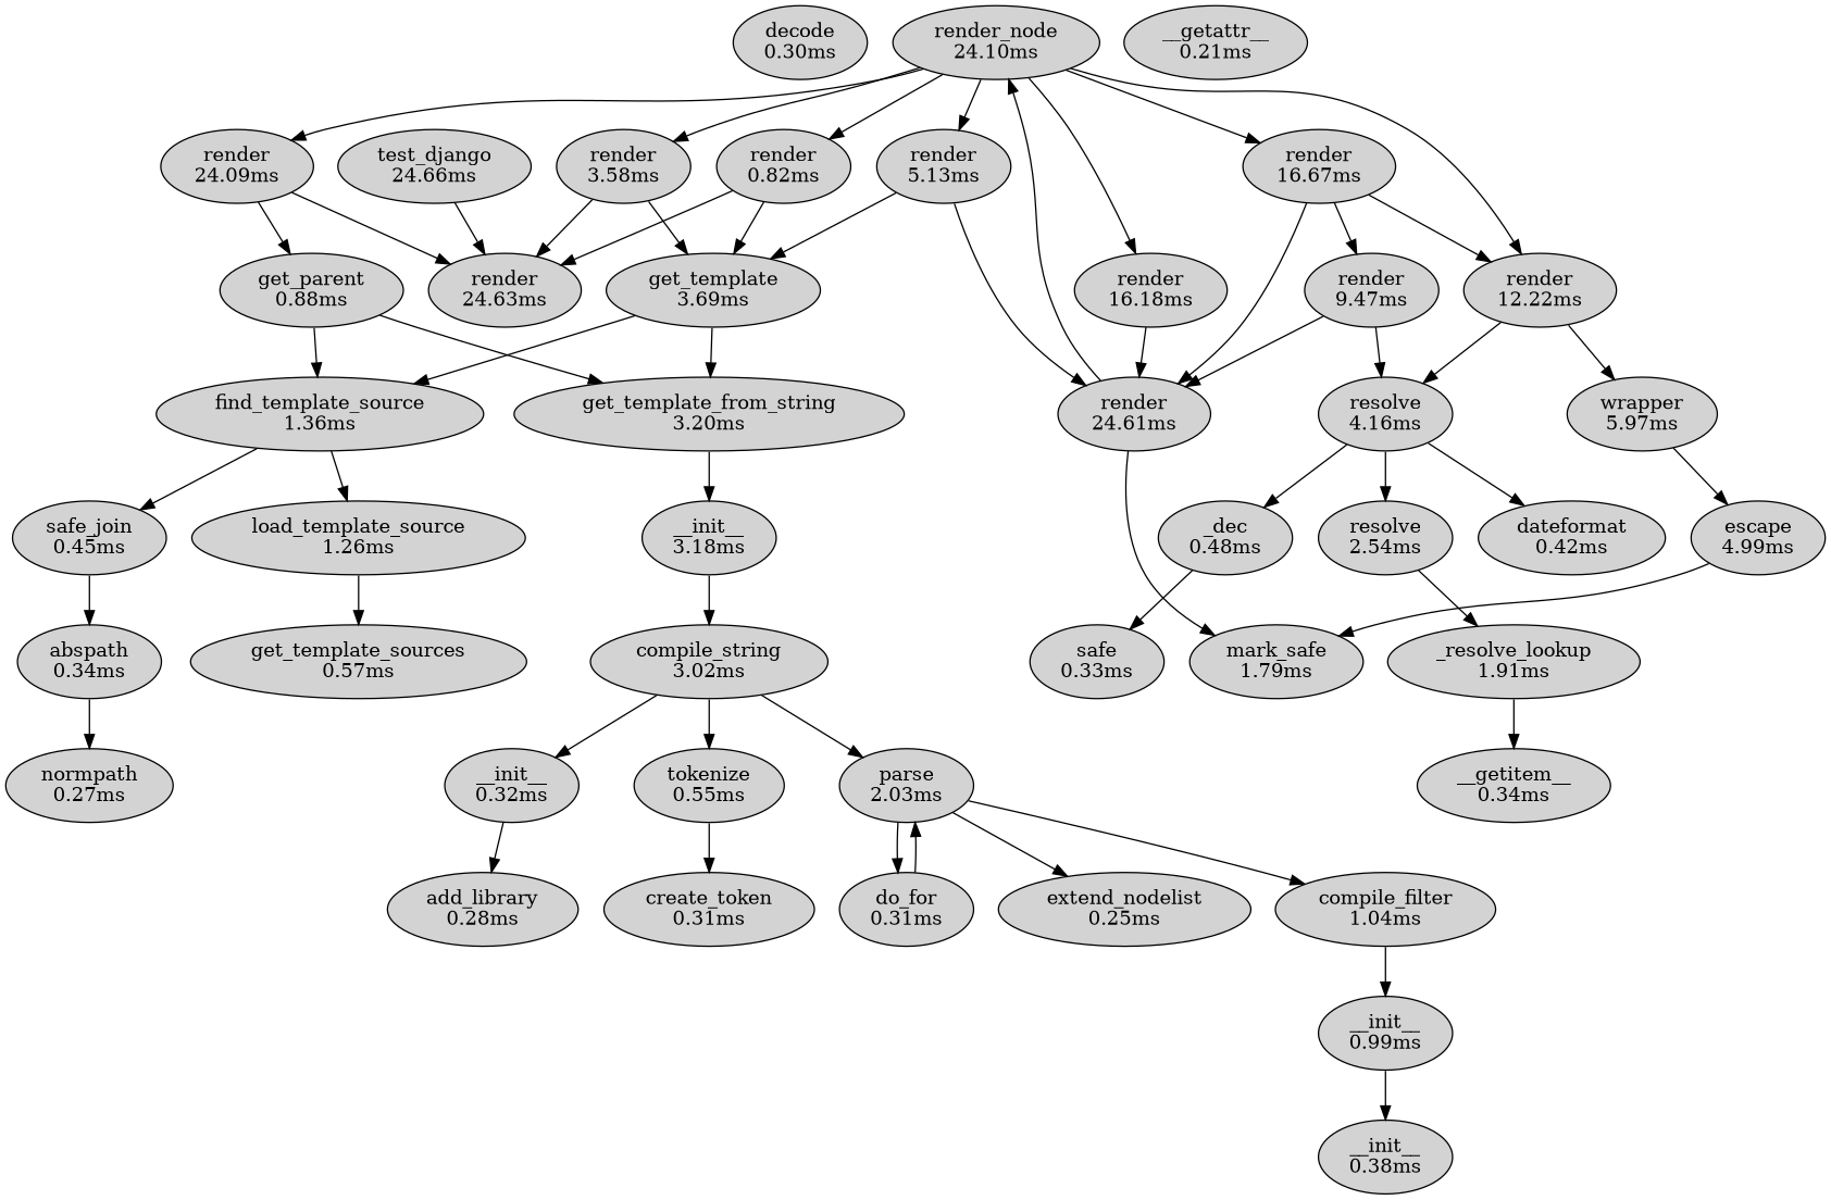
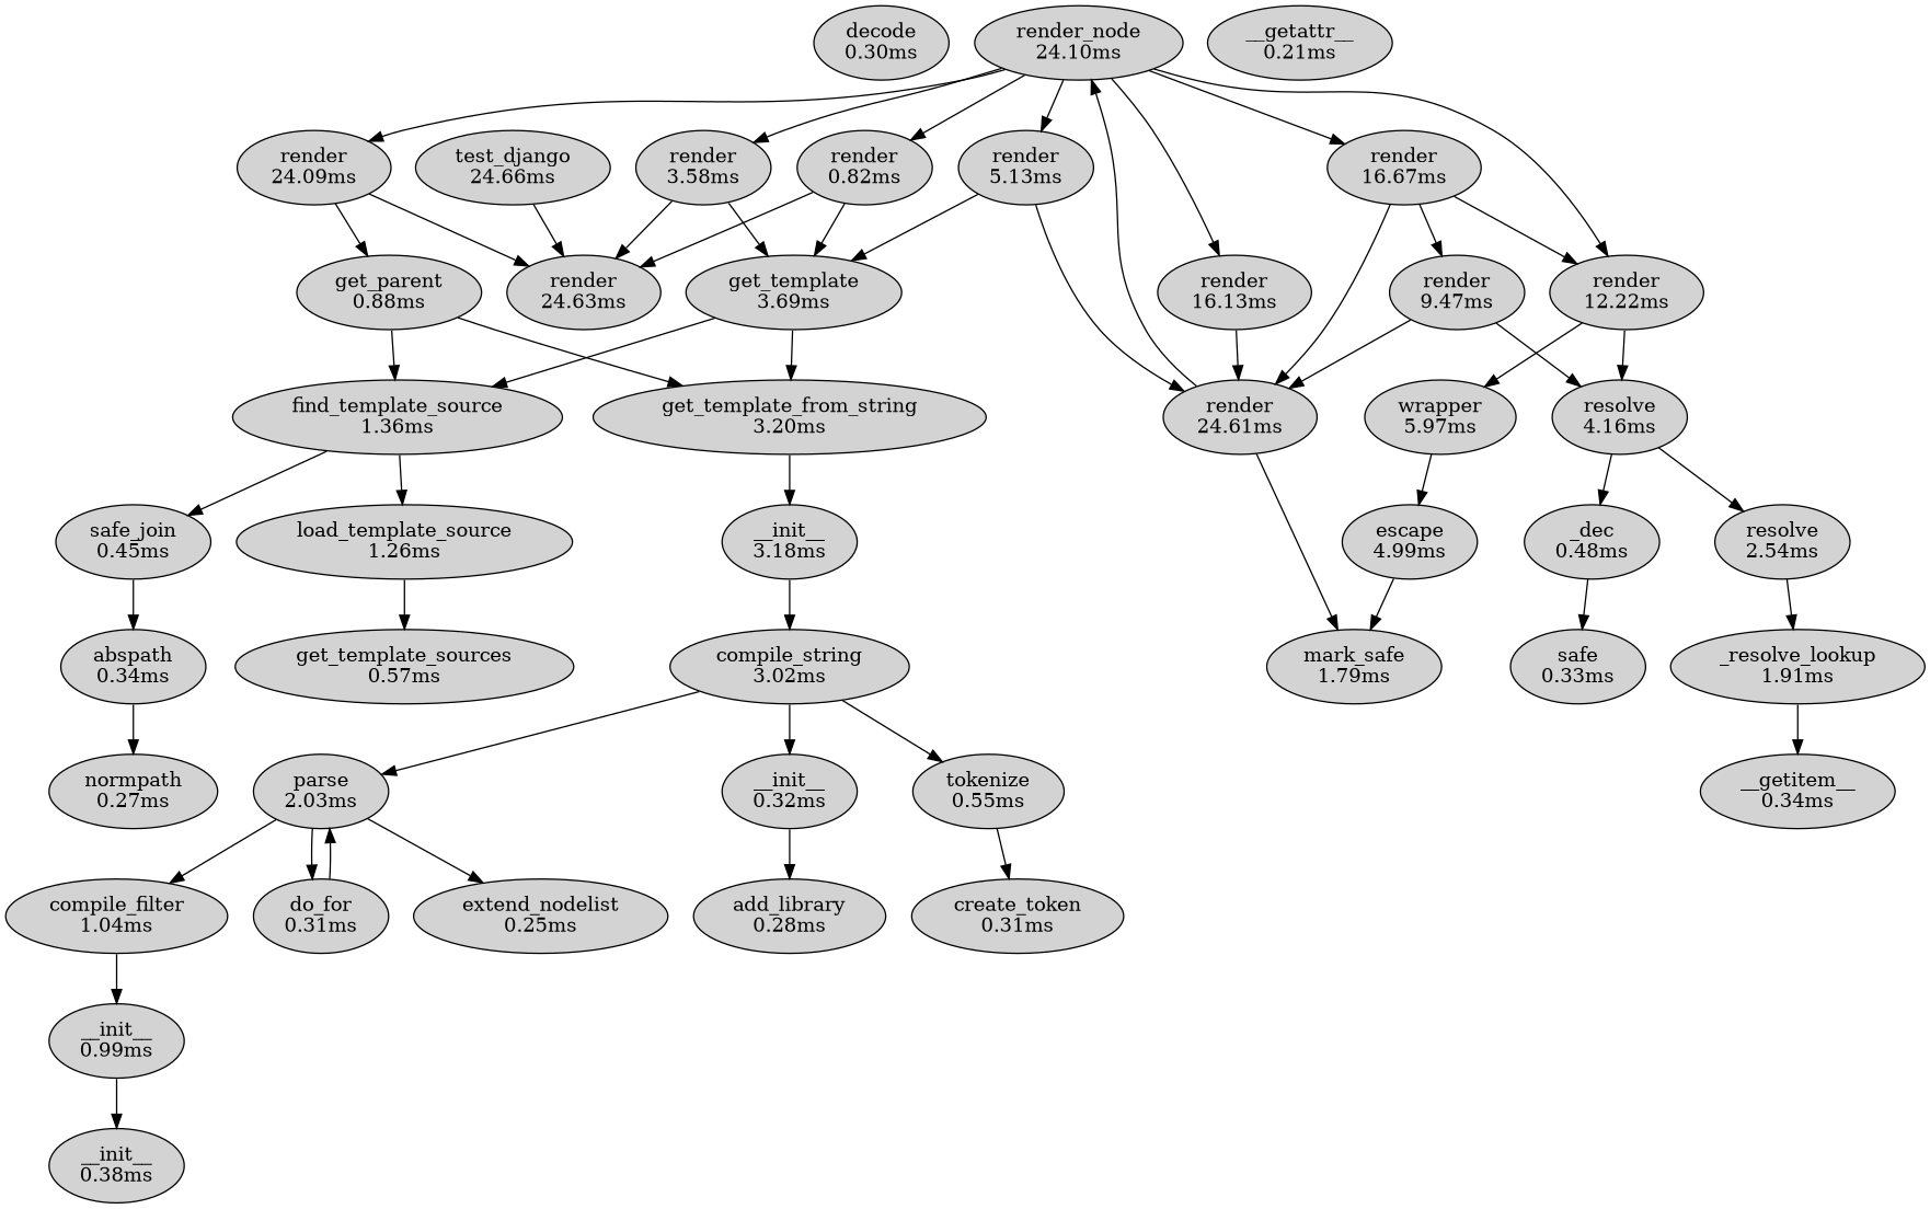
  digraph {
    node [style=filled]
    n1 [label="decode\n0.30ms"]
    n2 [label="normpath\n0.27ms"]
    n3 [label="abspath\n0.34ms"]
    n4 [label="test_django\n24.66ms"]
    n5 [label="render\n24.63ms"]
    n6 [label="render\n24.61ms"]
    n7 [label="render_node\n24.10ms"]
    n8 [label="mark_safe\n1.79ms"]
-   n9 [label="dateformat\n0.42ms"]
    n10 [label="render\n3.58ms"]
    n11 [label="get_template\n3.69ms"]
    n12 [label="find_template_source\n1.36ms"]
    n13 [label="get_template_from_string\n3.20ms"]
    n14 [label="load_template_source\n1.26ms"]
    n15 [label="safe_join\n0.45ms"]
    n16 [label="__init__\n3.18ms"]
    n17 [label="get_template_sources\n0.57ms"]
    n18 [label="render\n0.82ms"]
    n19 [label="render\n5.13ms"]
-   n20 [label="render\n16.18ms"]
+   n20 [label="render\n16.13ms"]
    n21 [label="render\n24.09ms"]
    n22 [label="render\n12.22ms"]
    n23 [label="render\n16.67ms"]
    n24 [label="__getattr__\n0.21ms"]
    n25 [label="compile_string\n3.02ms"]
    n26 [label="__init__\n0.32ms"]
    n27 [label="tokenize\n0.55ms"]
    n28 [label="parse\n2.03ms"]
    n29 [label="add_library\n0.28ms"]
    n30 [label="create_token\n0.31ms"]
    n31 [label="do_for\n0.31ms"]
    n32 [label="extend_nodelist\n0.25ms"]
    n33 [label="compile_filter\n1.04ms"]
    n34 [label="__init__\n0.99ms"]
    n35 [label="__init__\n0.38ms"]
    n36 [label="resolve\n4.16ms"]
    n37 [label="resolve\n2.54ms"]
    n38 [label="_dec\n0.48ms"]
    n39 [label="_resolve_lookup\n1.91ms"]
    n40 [label="safe\n0.33ms"]
    n41 [label="__getitem__\n0.34ms"]
    n42 [label="get_parent\n0.88ms"]
    n43 [label="wrapper\n5.97ms"]
    n44 [label="render\n9.47ms"]
    n45 [label="escape\n4.99ms"]
    n3 -> n2
    n4 -> n5
    n6 -> n7
    n6 -> n8
    n7 -> n10
    n7 -> n18
    n7 -> n19
    n7 -> n20
    n7 -> n21
    n7 -> n22
    n7 -> n23
    n10 -> n5
    n10 -> n11
    n11 -> n12
    n11 -> n13
    n12 -> n14
    n12 -> n15
    n13 -> n16
    n14 -> n17
    n15 -> n3
    n16 -> n25
    n18 -> n5
    n18 -> n11
    n19 -> n6
    n19 -> n11
    n20 -> n6
    n21 -> n5
    n21 -> n42
    n22 -> n36
    n22 -> n43
    n23 -> n6
    n23 -> n22
    n23 -> n44
    n25 -> n26
    n25 -> n27
    n25 -> n28
    n26 -> n29
    n27 -> n30
    n28 -> n31
    n28 -> n32
    n28 -> n33
    n31 -> n28
    n33 -> n34
    n34 -> n35
-   n36 -> n9
    n36 -> n37
    n36 -> n38
    n37 -> n39
    n38 -> n40
    n39 -> n41
    n42 -> n12
    n42 -> n13
    n43 -> n45
    n44 -> n6
    n44 -> n36
    n45 -> n8
  }
